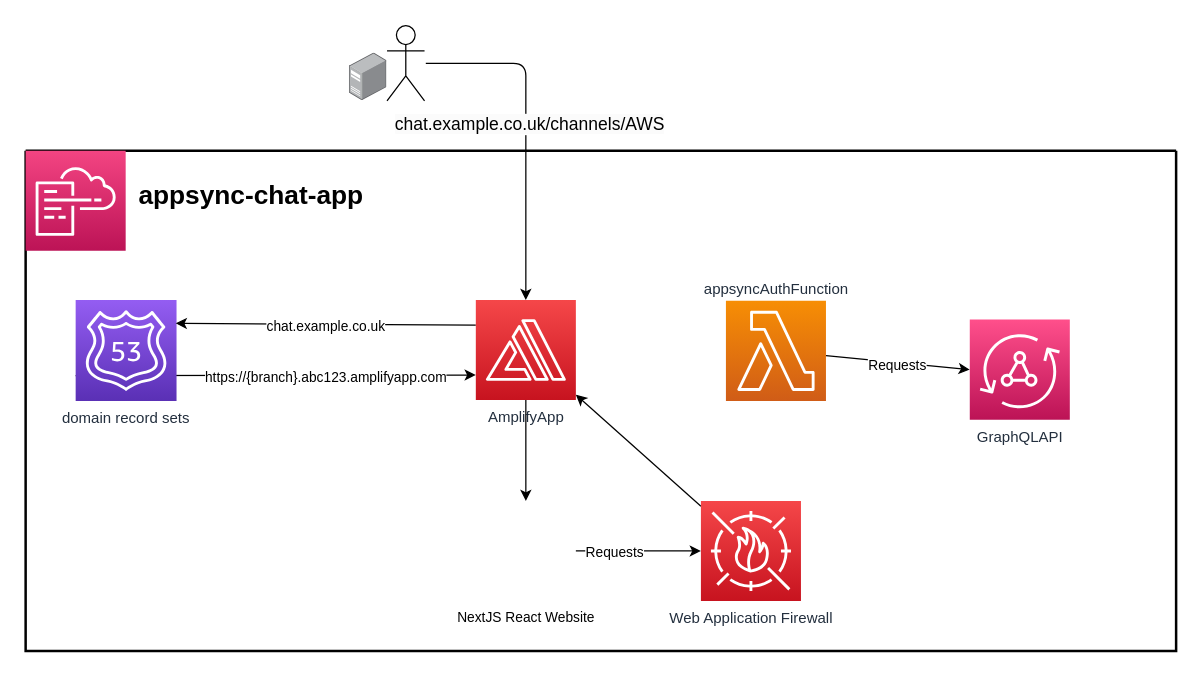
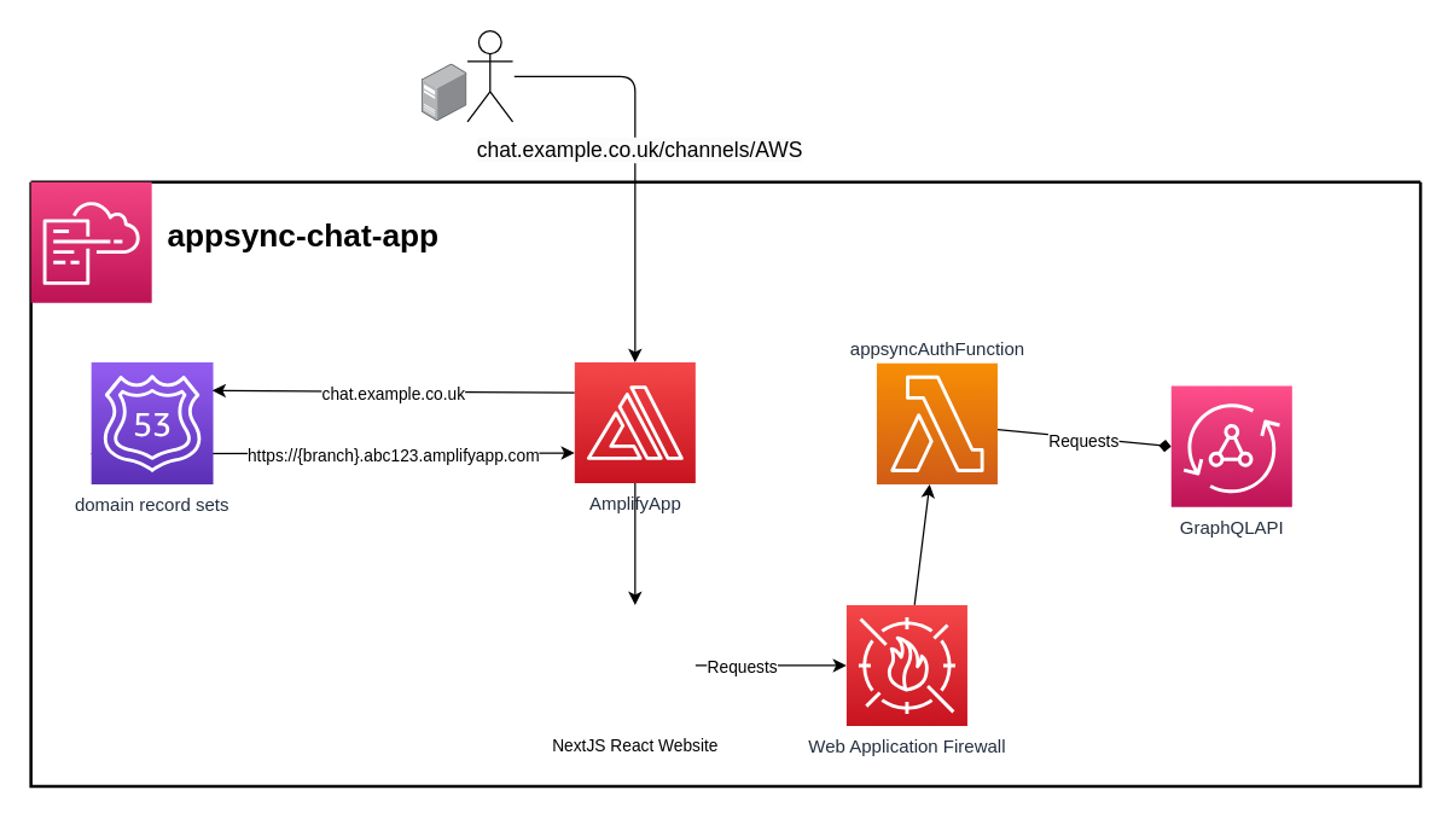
  <mxCell id="0" />
  <mxCell id="1" parent="0" />
  <mxCell id="2" value="" style="swimlane;startSize=0;strokeWidth=2;" parent="1" vertex="1"><mxGeometry x="20" y="120" width="920" height="400" as="geometry" /></mxCell>
  <mxCell id="3" value="&lt;h2 class=&quot;awsui_header-text_1r9lg_5gt1n_553&quot; style=&quot;font-size: 21px;&quot;&gt;appsync-chat-app&lt;/h2&gt;" style="text;html=1;align=center;verticalAlign=middle;resizable=0;points=[];autosize=1;strokeColor=none;fillColor=none;fontSize=21;" parent="2" vertex="1"><mxGeometry x="80" width="200" height="70" as="geometry" /></mxCell>
  <mxCell id="4" value="" style="sketch=0;points=[[0,0,0],[0.25,0,0],[0.5,0,0],[0.75,0,0],[1,0,0],[0,1,0],[0.25,1,0],[0.5,1,0],[0.75,1,0],[1,1,0],[0,0.25,0],[0,0.5,0],[0,0.75,0],[1,0.25,0],[1,0.5,0],[1,0.75,0]];points=[[0,0,0],[0.25,0,0],[0.5,0,0],[0.75,0,0],[1,0,0],[0,1,0],[0.25,1,0],[0.5,1,0],[0.75,1,0],[1,1,0],[0,0.25,0],[0,0.5,0],[0,0.75,0],[1,0.25,0],[1,0.5,0],[1,0.75,0]];outlineConnect=0;fontColor=#232F3E;gradientColor=#F34482;gradientDirection=north;fillColor=#BC1356;strokeColor=#ffffff;dashed=0;verticalLabelPosition=bottom;verticalAlign=top;align=center;html=1;fontSize=12;fontStyle=0;aspect=fixed;shape=mxgraph.aws4.resourceIcon;resIcon=mxgraph.aws4.cloudformation;" parent="2" vertex="1"><mxGeometry width="80" height="80" as="geometry" /></mxCell>
  <mxCell id="5" style="edgeStyle=none;html=1;exitX=0;exitY=0.75;exitDx=0;exitDy=0;exitPerimeter=0;entryX=0;entryY=0.75;entryDx=0;entryDy=0;entryPerimeter=0;" edge="1" parent="2" source="7" target="11"><mxGeometry relative="1" as="geometry"><mxPoint x="320" y="180.082" as="targetPoint" /></mxGeometry></mxCell>
  <mxCell id="6" value="https://{branch}.abc123.amplifyapp.com" style="edgeLabel;html=1;align=center;verticalAlign=middle;resizable=0;points=[];fontSize=11;" vertex="1" connectable="0" parent="5"><mxGeometry x="0.059" y="-1" relative="1" as="geometry"><mxPoint x="30" as="offset" /></mxGeometry></mxCell>
  <mxCell id="7" value="domain record sets" style="sketch=0;points=[[0,0,0],[0.25,0,0],[0.5,0,0],[0.75,0,0],[1,0,0],[0,1,0],[0.25,1,0],[0.5,1,0],[0.75,1,0],[1,1,0],[0,0.25,0],[0,0.5,0],[0,0.75,0],[1,0.25,0],[1,0.5,0],[1,0.75,0]];outlineConnect=0;fontColor=#232F3E;gradientColor=#945DF2;gradientDirection=north;fillColor=#5A30B5;strokeColor=#ffffff;dashed=0;verticalLabelPosition=bottom;verticalAlign=top;align=center;html=1;fontSize=12;fontStyle=0;aspect=fixed;shape=mxgraph.aws4.resourceIcon;resIcon=mxgraph.aws4.route_53;" vertex="1" parent="2"><mxGeometry x="40" y="119.33" width="80.67" height="80.67" as="geometry" /></mxCell>
  <mxCell id="8" style="edgeStyle=none;html=1;exitX=0;exitY=0.25;exitDx=0;exitDy=0;exitPerimeter=0;" edge="1" parent="2" source="11"><mxGeometry relative="1" as="geometry"><mxPoint x="320" y="140.247" as="sourcePoint" /><mxPoint x="120" y="138" as="targetPoint" /></mxGeometry></mxCell>
  <mxCell id="9" value="chat.example.co.uk" style="edgeLabel;html=1;align=center;verticalAlign=middle;resizable=0;points=[];fontSize=11;" vertex="1" connectable="0" parent="8"><mxGeometry x="-0.118" y="2" relative="1" as="geometry"><mxPoint x="-14" as="offset" /></mxGeometry></mxCell>
  <mxCell id="10" style="edgeStyle=none;html=1;entryX=0.5;entryY=0;entryDx=0;entryDy=0;fontSize=11;" edge="1" parent="2" source="11" target="14"><mxGeometry relative="1" as="geometry" /></mxCell>
  <mxCell id="11" value="AmplifyApp" style="sketch=0;points=[[0,0,0],[0.25,0,0],[0.5,0,0],[0.75,0,0],[1,0,0],[0,1,0],[0.25,1,0],[0.5,1,0],[0.75,1,0],[1,1,0],[0,0.25,0],[0,0.5,0],[0,0.75,0],[1,0.25,0],[1,0.5,0],[1,0.75,0]];outlineConnect=0;fontColor=#232F3E;gradientColor=#F54749;gradientDirection=north;fillColor=#C7131F;strokeColor=#ffffff;dashed=0;verticalLabelPosition=bottom;verticalAlign=top;align=center;html=1;fontSize=12;fontStyle=0;aspect=fixed;shape=mxgraph.aws4.resourceIcon;resIcon=mxgraph.aws4.amplify;" vertex="1" parent="2"><mxGeometry x="360" y="119.33" width="80" height="80" as="geometry" /></mxCell>
  <mxCell id="12" style="edgeStyle=none;html=1;entryX=0;entryY=0.5;entryDx=0;entryDy=0;entryPerimeter=0;fontSize=11;" edge="1" parent="2" source="14" target="16"><mxGeometry relative="1" as="geometry" /></mxCell>
  <mxCell id="13" value="Requests" style="edgeLabel;html=1;align=center;verticalAlign=middle;resizable=0;points=[];fontSize=11;" vertex="1" connectable="0" parent="12"><mxGeometry x="0.412" relative="1" as="geometry"><mxPoint x="-41" as="offset" /></mxGeometry></mxCell>
  <mxCell id="14" value="NextJS React Website" style="shape=image;html=1;verticalAlign=top;verticalLabelPosition=bottom;labelBackgroundColor=#ffffff;imageAspect=0;aspect=fixed;image=https://cdn3.iconfinder.com/data/icons/brands-pack/240/react-128.png;strokeWidth=2;fontSize=11;" vertex="1" parent="2"><mxGeometry x="360" y="280" width="80" height="80" as="geometry" /></mxCell>
- <mxCell id="15" style="edgeStyle=none;html=1;fontSize=11;" edge="1" parent="2" source="16" target="11"><mxGeometry relative="1" as="geometry" /></mxCell>
+ <mxCell id="15" style="edgeStyle=none;html=1;fontSize=11;" edge="1" parent="2" source="16" target="19"><mxGeometry relative="1" as="geometry" /></mxCell>
  <mxCell id="16" value="Web Application Firewall" style="sketch=0;points=[[0,0,0],[0.25,0,0],[0.5,0,0],[0.75,0,0],[1,0,0],[0,1,0],[0.25,1,0],[0.5,1,0],[0.75,1,0],[1,1,0],[0,0.25,0],[0,0.5,0],[0,0.75,0],[1,0.25,0],[1,0.5,0],[1,0.75,0]];outlineConnect=0;fontColor=#232F3E;gradientColor=#F54749;gradientDirection=north;fillColor=#C7131F;strokeColor=#ffffff;dashed=0;verticalLabelPosition=bottom;verticalAlign=top;align=center;html=1;fontSize=12;fontStyle=0;aspect=fixed;shape=mxgraph.aws4.resourceIcon;resIcon=mxgraph.aws4.waf;" vertex="1" parent="2"><mxGeometry x="540" y="280" width="80" height="80" as="geometry" /></mxCell>
- <mxCell id="17" style="edgeStyle=none;html=1;entryX=0;entryY=0.5;entryDx=0;entryDy=0;entryPerimeter=0;fontSize=11;" edge="1" parent="2" source="19" target="20"><mxGeometry relative="1" as="geometry" /></mxCell>
+ <mxCell id="17" style="edgeStyle=none;html=1;entryX=0;entryY=0.5;entryDx=0;entryDy=0;entryPerimeter=0;fontSize=11;endArrow=diamond;" edge="1" parent="2" source="19" target="20"><mxGeometry relative="1" as="geometry" /></mxCell>
  <mxCell id="18" value="Requests" style="edgeLabel;html=1;align=center;verticalAlign=middle;resizable=0;points=[];fontSize=11;" vertex="1" connectable="0" parent="17"><mxGeometry x="0.3" y="-2" relative="1" as="geometry"><mxPoint x="-18" y="-2" as="offset" /></mxGeometry></mxCell>
  <mxCell id="19" value="appsyncAuthFunction" style="sketch=0;points=[[0,0,0],[0.25,0,0],[0.5,0,0],[0.75,0,0],[1,0,0],[0,1,0],[0.25,1,0],[0.5,1,0],[0.75,1,0],[1,1,0],[0,0.25,0],[0,0.5,0],[0,0.75,0],[1,0.25,0],[1,0.5,0],[1,0.75,0]];outlineConnect=0;fontColor=#232F3E;gradientColor=#F78E04;gradientDirection=north;fillColor=#D05C17;strokeColor=#ffffff;dashed=0;verticalLabelPosition=top;verticalAlign=bottom;align=center;html=1;fontSize=12;fontStyle=0;aspect=fixed;shape=mxgraph.aws4.resourceIcon;resIcon=mxgraph.aws4.lambda;labelPosition=center;" vertex="1" parent="2"><mxGeometry x="560" y="120" width="80" height="80" as="geometry" /></mxCell>
  <mxCell id="20" value="GraphQLAPI" style="sketch=0;points=[[0,0,0],[0.25,0,0],[0.5,0,0],[0.75,0,0],[1,0,0],[0,1,0],[0.25,1,0],[0.5,1,0],[0.75,1,0],[1,1,0],[0,0.25,0],[0,0.5,0],[0,0.75,0],[1,0.25,0],[1,0.5,0],[1,0.75,0]];outlineConnect=0;fontColor=#232F3E;gradientColor=#FF4F8B;gradientDirection=north;fillColor=#BC1356;strokeColor=#ffffff;dashed=0;verticalLabelPosition=bottom;verticalAlign=top;align=center;html=1;fontSize=12;fontStyle=0;aspect=fixed;shape=mxgraph.aws4.resourceIcon;resIcon=mxgraph.aws4.appsync;" vertex="1" parent="2"><mxGeometry x="755" y="135" width="80" height="80" as="geometry" /></mxCell>
  <mxCell id="21" style="edgeStyle=none;html=1;entryX=0.5;entryY=0;entryDx=0;entryDy=0;entryPerimeter=0;" edge="1" parent="1" target="11"><mxGeometry relative="1" as="geometry"><mxPoint x="340" y="50" as="sourcePoint" /><mxPoint x="400" y="60" as="targetPoint" /><Array as="points"><mxPoint x="420" y="50" /></Array></mxGeometry></mxCell>
  <mxCell id="22" value="" style="shape=umlActor;verticalLabelPosition=bottom;verticalAlign=top;html=1;outlineConnect=0;" vertex="1" parent="1"><mxGeometry x="309" y="20" width="30" height="60" as="geometry" /></mxCell>
  <mxCell id="23" value="" style="points=[];aspect=fixed;html=1;align=center;shadow=0;dashed=0;image;image=img/lib/allied_telesis/computer_and_terminals/Server_Desktop.svg;" vertex="1" parent="1"><mxGeometry x="279" y="41.97" width="30" height="38.03" as="geometry" /></mxCell>
  <mxCell id="24" value="&lt;span style=&quot;font-size: 14px; background-color: rgb(251, 251, 251);&quot;&gt;chat.example.co.uk/channels/AWS&lt;br&gt;&lt;/span&gt;" style="edgeLabel;html=1;align=center;verticalAlign=middle;resizable=0;points=[];" vertex="1" connectable="0" parent="1"><mxGeometry x="420" y="100" as="geometry"><mxPoint x="2" y="-2" as="offset" /></mxGeometry></mxCell>
